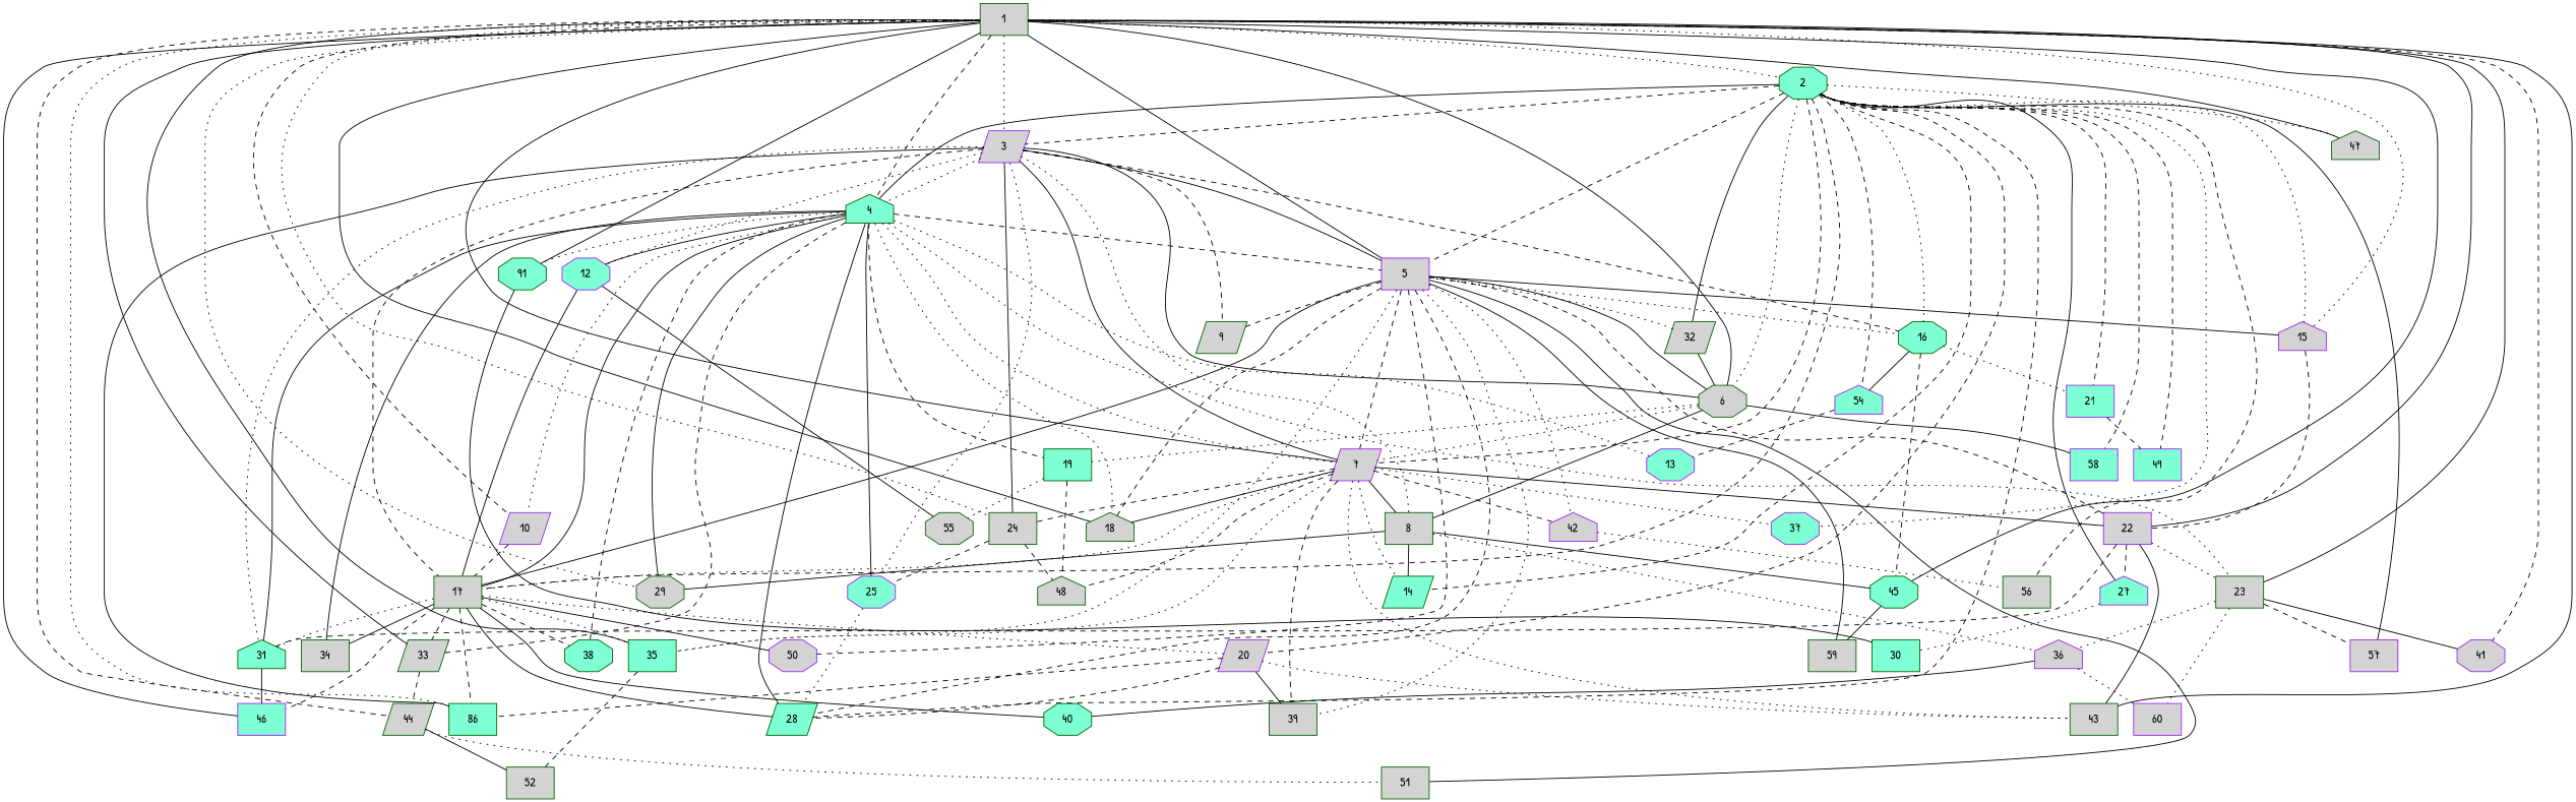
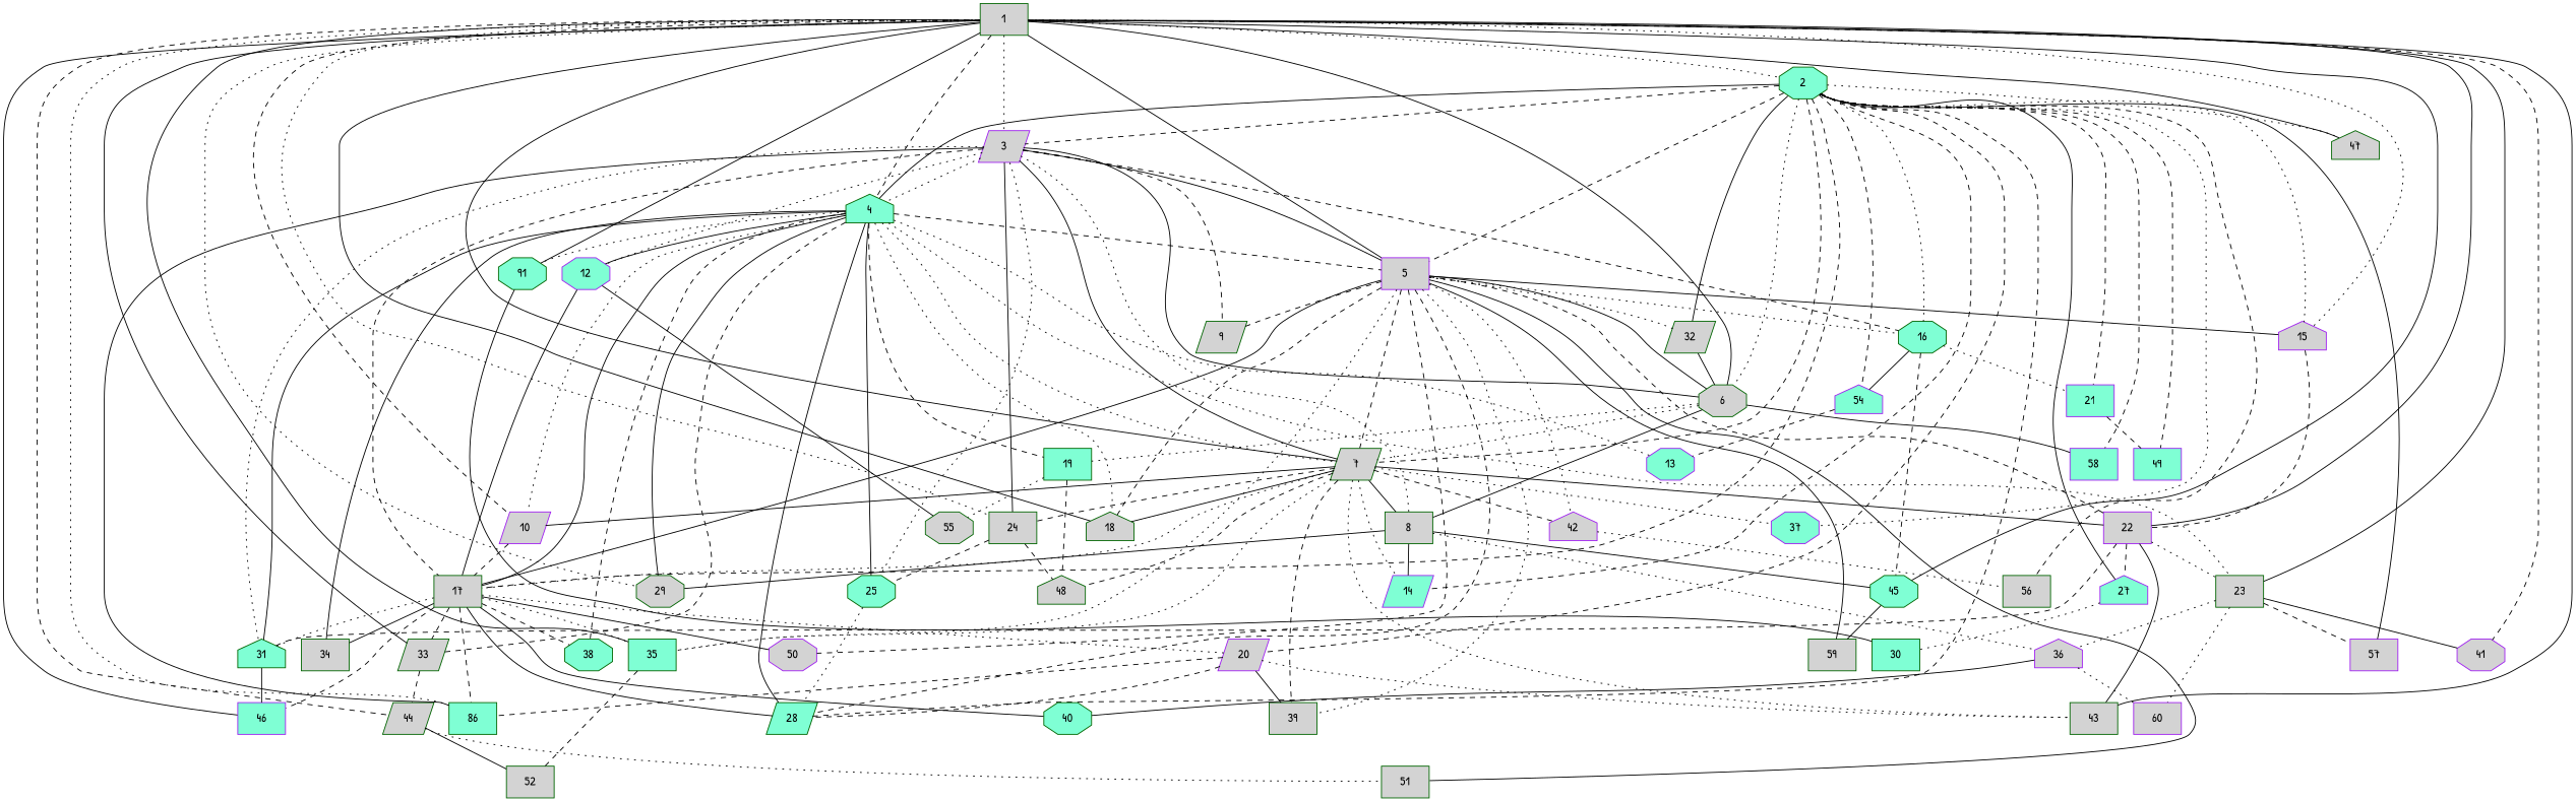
  graph {
    fontname="Patrick Hand"
    node [color=darkgreen fillcolor=lightgrey fontname="Patrick Hand" shape=box style=filled]
    edge [fontname="Patrick Hand" style=solid weight=1.0]
    2 [fillcolor=aquamarine shape=octagon]
    1
    3 [color=purple shape=parallelogram]
    4 [fillcolor=aquamarine shape=house]
    5 [color=purple]
    6 [shape=octagon]
-   7 [color=purple shape=parallelogram]
+   7 [shape=parallelogram]
    10 [color=purple shape=parallelogram]
    n9 [fillcolor=aquamarine label=91 shape=octagon]
    15 [color=purple shape=house]
    18 [shape=house]
    22 [color=purple]
    23
    24
    n15 [fillcolor=aquamarine label=86]
    29 [shape=octagon]
    33 [shape=parallelogram]
    35 [fillcolor=aquamarine]
    41 [color=purple shape=octagon]
    43
    44 [shape=parallelogram]
    45 [fillcolor=aquamarine shape=octagon]
    46 [color=purple fillcolor=aquamarine]
    47 [shape=house]
-   14 [fillcolor=aquamarine shape=parallelogram]
+   14 [color=purple fillcolor=aquamarine shape=parallelogram]
    16 [fillcolor=aquamarine shape=octagon]
    17
    20 [color=purple shape=parallelogram]
    21 [color=purple fillcolor=aquamarine]
    27 [color=purple fillcolor=aquamarine shape=house]
    28 [fillcolor=aquamarine shape=parallelogram]
    32 [shape=parallelogram]
    37 [color=purple fillcolor=aquamarine shape=octagon]
    49 [color=purple fillcolor=aquamarine]
    54 [color=purple fillcolor=aquamarine shape=house]
    56
    57 [color=purple]
    58 [color=purple fillcolor=aquamarine]
    8
    9 [shape=parallelogram]
    12 [color=purple fillcolor=aquamarine shape=octagon]
-   25 [color=purple fillcolor=aquamarine shape=octagon]
+   25 [fillcolor=aquamarine shape=octagon]
    31 [fillcolor=aquamarine shape=house]
    13 [color=purple fillcolor=aquamarine shape=octagon]
    19 [fillcolor=aquamarine]
    34
    38 [fillcolor=aquamarine shape=octagon]
    39
    42 [color=purple shape=house]
    50 [color=purple shape=octagon]
    51
    59
    48 [shape=house]
    30 [fillcolor=aquamarine]
    36 [color=purple shape=house]
    60 [color=purple]
    52
    40 [fillcolor=aquamarine shape=octagon]
    55 [shape=octagon]
    2 -- 3 [style=dashed weight=2.0]
    2 -- 4 [weight=2.0]
    2 -- 5 [style=dashed weight=4.0]
    2 -- 6 [style=dotted weight=3.0]
    2 -- 7 [style=dashed weight=2.0]
    2 -- 15 [style=dotted]
    2 -- 47 [style=dotted]
    2 -- 14 [style=dashed]
    2 -- 16 [style=dotted]
    2 -- 17 [style=dashed weight=2.0]
    2 -- 20 [style=dashed weight=2.0]
    2 -- 21 [style=dashed]
    2 -- 27
    2 -- 28 [style=dashed]
    2 -- 32
    2 -- 37 [style=dotted weight=2.0]
    2 -- 49 [style=dashed]
    2 -- 54 [style=dashed]
    2 -- 56 [style=dashed]
    2 -- 57
    2 -- 58 [style=dashed]
    1 -- 2 [style=dotted weight=5.0]
    1 -- 3 [style=dotted weight=3.0]
    1 -- 4 [style=dashed weight=3.0]
    1 -- 5 [weight=4.0]
    1 -- 6 [weight=2.0]
    1 -- 7 [weight=2.0]
    1 -- 10 [style=dashed]
    1 -- n9
    1 -- 15 [style=dotted]
    1 -- 18
    1 -- 22
    1 -- 23
    1 -- 24 [style=dotted]
    1 -- n15 [style=dotted weight=2.0]
    1 -- 29 [style=dotted]
    1 -- 33
    1 -- 35
    1 -- 41 [style=dashed]
    1 -- 43
    1 -- 44 [style=dashed]
    1 -- 45
    1 -- 46
    1 -- 47
    3 -- 4 [style=dotted]
    3 -- 5 [weight=2.0]
    3 -- 6
    3 -- 7
    3 -- 24 [weight=2.0]
    3 -- n15
    3 -- 16 [style=dashed weight=2.0]
    3 -- 17 [style=dashed weight=10.0]
    3 -- 8 [style=dotted]
    3 -- 9 [style=dashed weight=2.0]
    3 -- 12 [style=dotted]
    3 -- 25 [style=dotted]
    3 -- 31 [style=dotted]
    4 -- 5 [style=dashed weight=2.0]
    4 -- 7 [style=dotted]
    4 -- 10 [style=dotted]
    4 -- n9 [style=dotted]
    4 -- 18 [style=dotted]
    4 -- 23 [style=dotted]
    4 -- 29
    4 -- 33 [style=dashed]
    4 -- 17
    4 -- 28
    4 -- 12 [weight=2.0]
    4 -- 25
    4 -- 31
    4 -- 13 [style=dotted]
    4 -- 19 [style=dashed]
    4 -- 34
    4 -- 38 [style=dashed]
    5 -- 6 [weight=2.0]
    5 -- 7 [style=dashed weight=3.0]
    5 -- 15
    5 -- 18 [style=dashed]
    5 -- 22 [style=dashed]
    5 -- 35 [style=dotted]
    5 -- 16 [style=dotted]
    5 -- 17
    5 -- 28 [style=dashed]
    5 -- 32 [style=dotted]
    5 -- 9 [style=dashed]
    5 -- 39 [style=dotted]
    5 -- 42 [style=dotted]
    5 -- 50 [style=dashed]
    5 -- 51
    5 -- 59
    6 -- 7 [style=dotted]
    6 -- 58
    6 -- 8
    6 -- 19 [style=dotted]
+   7 -- 10
    7 -- 18
    7 -- 22 [weight=7.0]
    7 -- 24 [style=dashed]
    7 -- 35 [style=dotted]
    7 -- 43 [style=dotted]
    7 -- 14 [style=dotted]
    7 -- 17 [style=dotted]
    7 -- 37 [style=dotted]
    7 -- 8
    7 -- 39 [style=dashed]
    7 -- 42 [style=dashed weight=2.0]
    7 -- 48 [style=dashed]
    10 -- 17 [style=dashed]
    n9 -- 30
    15 -- 22 [style=dashed]
    22 -- 23 [style=dotted]
    22 -- 43 [weight=2.0]
    22 -- 27 [style=dashed]
    22 -- 31 [style=dashed]
    23 -- 41
    23 -- 57 [style=dashed]
    23 -- 36 [style=dotted]
    23 -- 60 [style=dotted]
    24 -- 25 [style=dashed]
    24 -- 48 [style=dashed]
    33 -- 44 [style=dashed]
    35 -- 52 [style=dashed]
    44 -- 51 [style=dotted]
    44 -- 52
    45 -- 59
    16 -- 45 [style=dashed]
    16 -- 21 [style=dotted]
    16 -- 54
    17 -- n15 [style=dashed]
    17 -- 33 [style=dashed]
    17 -- 35 [style=dotted]
    17 -- 46 [style=dashed]
    17 -- 20 [style=dotted]
    17 -- 28 [weight=3.0]
    17 -- 31 [style=dotted]
    17 -- 34
    17 -- 38 [style=dashed]
    17 -- 50
    17 -- 40
    20 -- n15 [style=dashed]
    20 -- 43 [style=dotted]
    20 -- 28 [style=dashed]
    20 -- 39
    21 -- 49 [style=dashed]
    27 -- 30 [style=dotted]
    32 -- 6
    54 -- 13 [style=dashed]
    8 -- 29
    8 -- 45
    8 -- 14
    8 -- 36 [style=dotted]
    12 -- 17
    12 -- 55
    25 -- 28 [style=dotted]
    31 -- 46
    19 -- 48 [style=dashed]
    19 -- 55 [style=dotted]
    42 -- 56 [style=dotted]
    36 -- 60 [style=dotted]
    36 -- 40
  }
